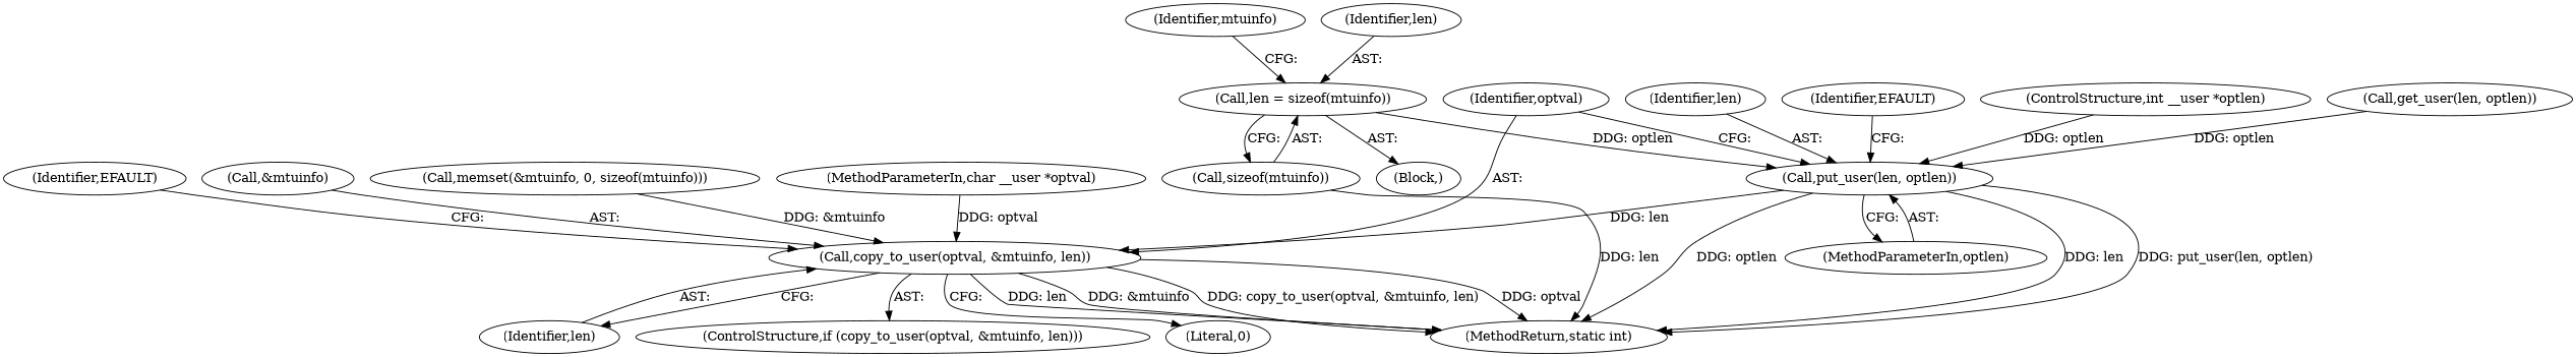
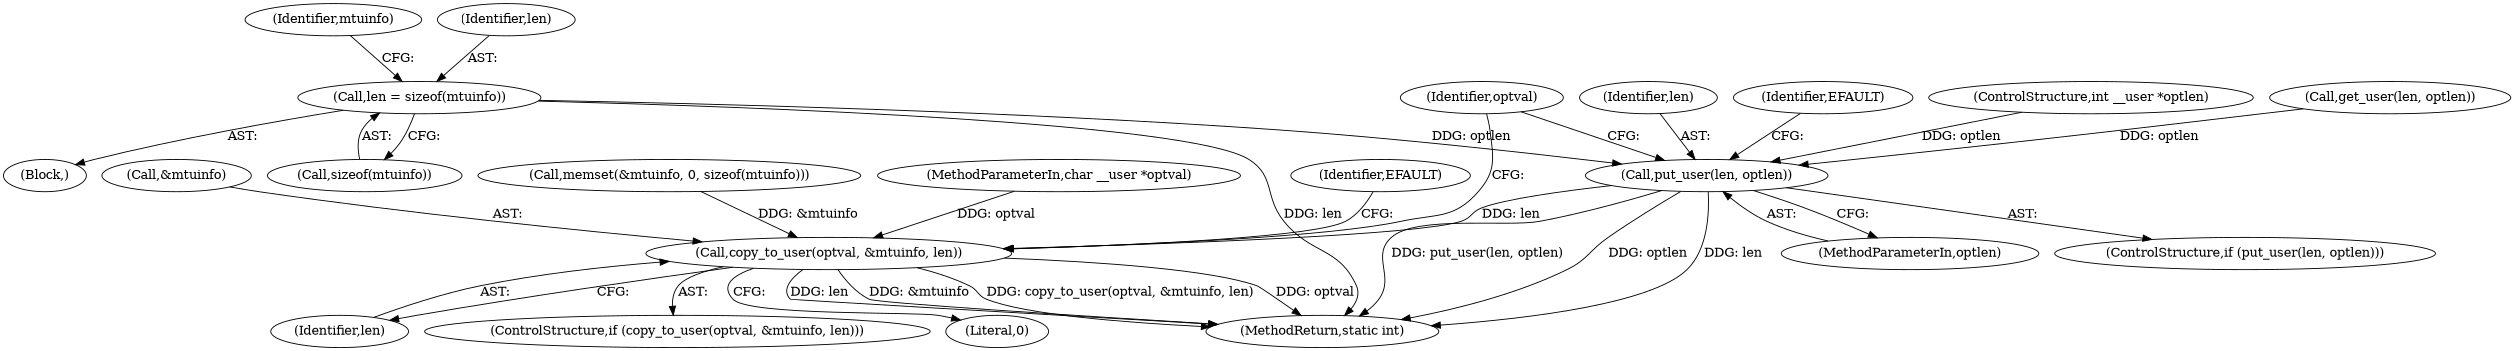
  digraph {
    n1 [label="(Call,len = sizeof(mtuinfo))"]
    n2 [label="(Call,put_user(len, optlen))"]
    n3 [label="(Call,sizeof(mtuinfo))"]
    n4 [label="(Block,)"]
    n5 [label="(MethodReturn,static int)"]
    n6 [label="(Call,copy_to_user(optval, &mtuinfo, len))"]
    n7 [label="(MethodParameterIn,optlen)"]
+   n8 [label="(ControlStructure,if (put_user(len, optlen)))"]
    n9 [label="(Identifier,len)"]
    n10 [label="(ControlStructure,if (copy_to_user(optval, &mtuinfo, len)))"]
    n11 [label="(Literal,0)"]
    n12 [label="(Identifier,optval)"]
    n13 [label="(Identifier,mtuinfo)"]
    n14 [label="(Identifier,EFAULT)"]
    n15 [label="(ControlStructure,int __user *optlen)"]
    n16 [label="(Identifier,EFAULT)"]
    n17 [label="(Call,&mtuinfo)"]
    n18 [label="(Call,memset(&mtuinfo, 0, sizeof(mtuinfo)))"]
    n19 [label="(Call,get_user(len, optlen))"]
    n20 [label="(Identifier,len)"]
    n21 [label="(Identifier,len)"]
    n22 [label="(MethodParameterIn,char __user *optval)"]
    n1 -> n2 [label="DDG: optlen"]
    n1 -> n3 [label="CFG: "]
    n1 -> n4 [label="AST: "]
-   n3 -> n5 [label="DDG: len"]
+   n1 -> n5 [label="DDG: len"]
    n2 -> n5 [label="DDG: optlen"]
    n2 -> n5 [label="DDG: len"]
    n2 -> n5 [label="DDG: put_user(len, optlen)"]
    n2 -> n6 [label="DDG: len"]
    n2 -> n7 [label="CFG: "]
+   n2 -> n8 [label="AST: "]
    n3 -> n1 [label="AST: "]
    n6 -> n5 [label="DDG: optval"]
    n6 -> n5 [label="DDG: len"]
    n6 -> n5 [label="DDG: &mtuinfo"]
    n6 -> n5 [label="DDG: copy_to_user(optval, &mtuinfo, len)"]
    n6 -> n9 [label="CFG: "]
    n6 -> n10 [label="AST: "]
    n6 -> n11 [label="CFG: "]
    n7 -> n2 [label="AST: "]
    n9 -> n6 [label="AST: "]
    n12 -> n2 [label="CFG: "]
-   n12 -> n6 [label="AST: "]
+   n12 -> n6 [label="CFG: "]
    n13 -> n1 [label="CFG: "]
    n14 -> n2 [label="CFG: "]
    n15 -> n2 [label="DDG: optlen"]
    n16 -> n6 [label="CFG: "]
    n17 -> n6 [label="AST: "]
    n18 -> n6 [label="DDG: &mtuinfo"]
    n19 -> n2 [label="DDG: optlen"]
    n20 -> n1 [label="AST: "]
    n21 -> n2 [label="AST: "]
    n22 -> n6 [label="DDG: optval"]
  }
